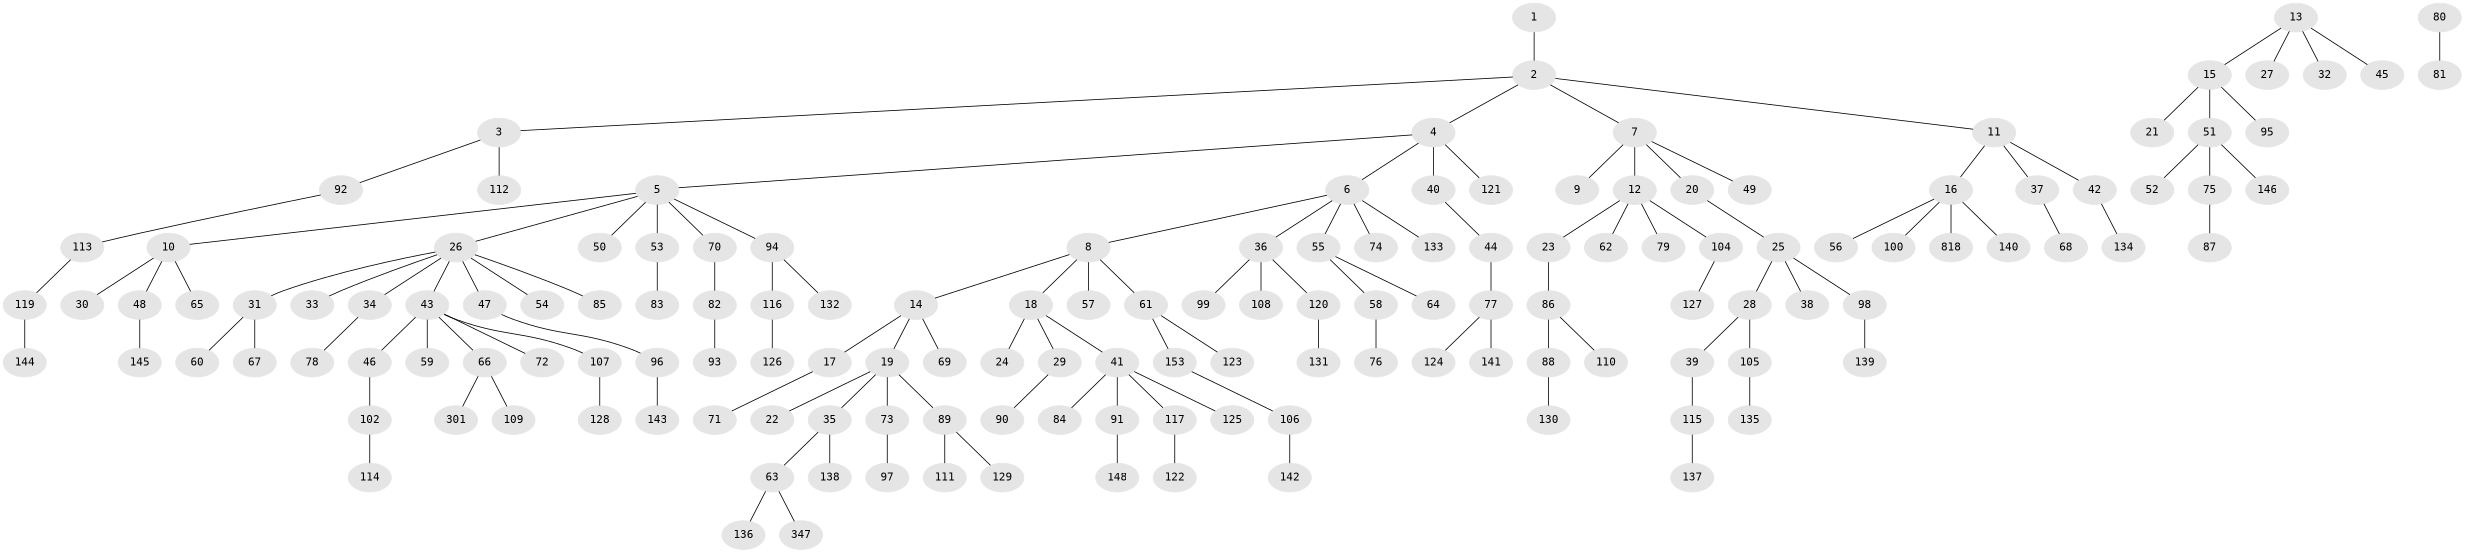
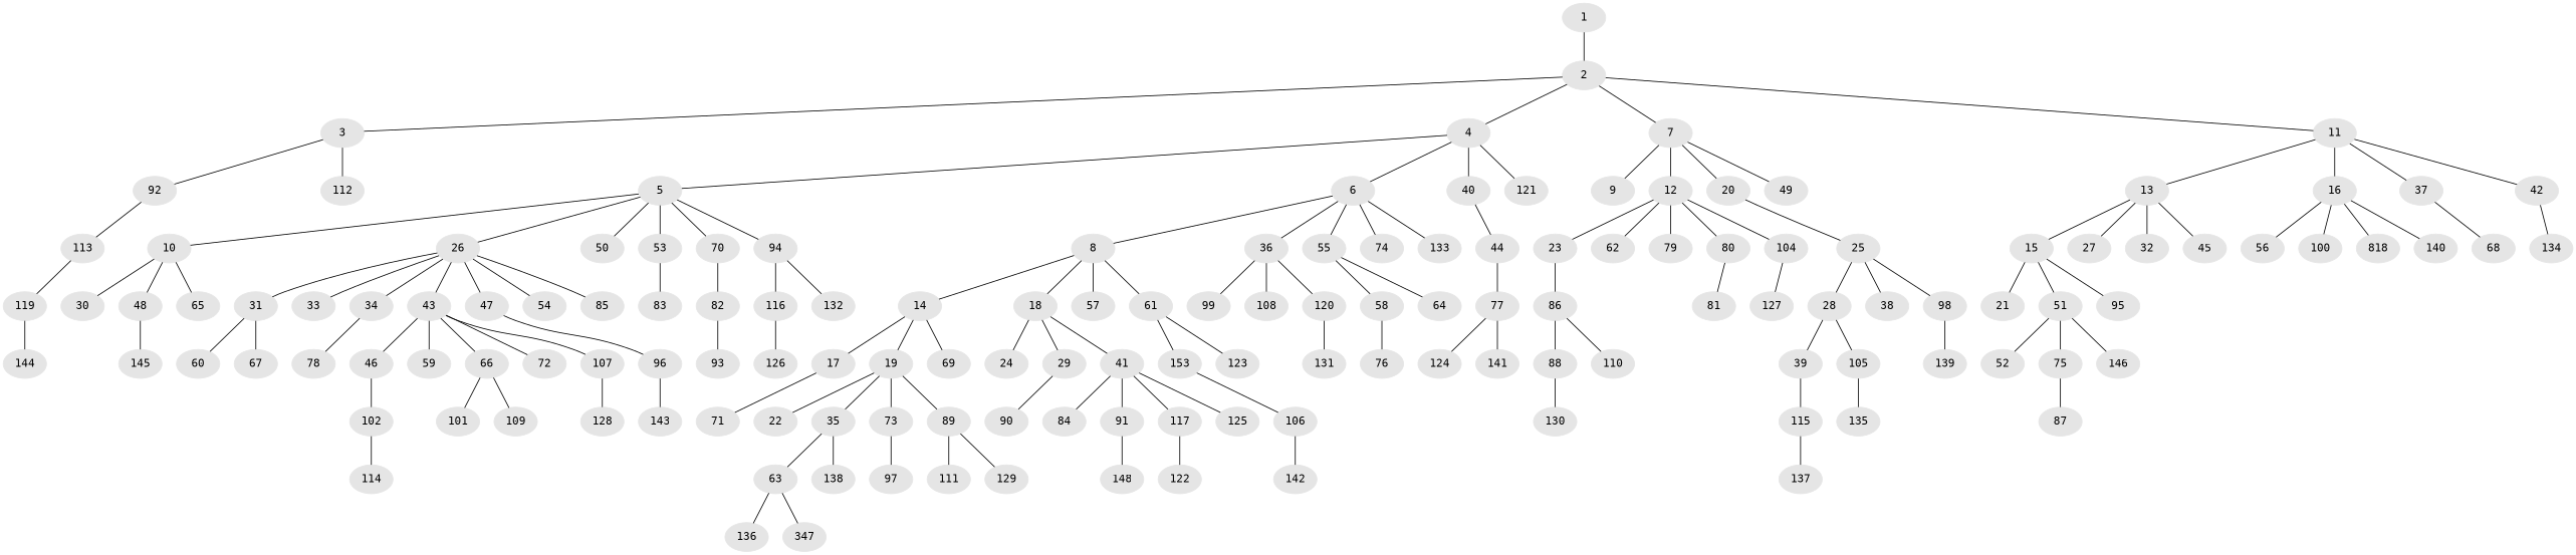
  graph {
    fontname="DejaVu Sans Mono"
    node [color=gray90 fontname="DejaVu Sans Mono" style=filled]
    edge [fontname="DejaVu Sans Mono"]
    1
    2
    3
    4
    7
    11
    92
    112
    5
    6
    40
    121
    9
    12
    20
    49
    13
    16
    37
    42
    113
    10
    26
    50
    53
    70
    94
    8
    36
    55
    74
    133
    44
    30
    48
    65
    31
    33
    34
    43
    47
    54
    85
    83
    82
    116
    132
    14
    18
    57
    61
    99
    108
    120
    58
    64
    23
    62
    79
    80
    104
    25
    17
    19
    69
    24
    29
    41
    n69 [label=153]
    123
    145
    15
    27
    32
    45
    56
    100
    n78 [label=818]
    140
    68
    134
    86
    81
    127
    21
    51
    95
    71
    22
    35
    73
    89
    52
    75
    146
    90
    84
    91
    117
    125
    63
    138
    97
    111
    129
    28
    38
    98
    88
    110
    39
    105
    139
    60
    67
    78
    46
    59
    66
    72
    107
    96
    115
    135
    136
    n126 [label=347]
    131
    137
    77
    148
    122
    102
-   101 [label=301]
+   101
    109
    128
    124
    141
    114
    143
    87
    76
    106
    93
    130
    119
    126
    142
    144
    1 -- 2
    2 -- 3
    2 -- 4
    2 -- 7
    2 -- 11
    3 -- 92
    3 -- 112
    4 -- 5
    4 -- 6
    4 -- 40
    4 -- 121
    7 -- 9
    7 -- 12
    7 -- 20
    7 -- 49
+   11 -- 13
    11 -- 16
    11 -- 37
    11 -- 42
    92 -- 113
    5 -- 10
    5 -- 26
    5 -- 50
    5 -- 53
    5 -- 70
    5 -- 94
    6 -- 8
    6 -- 36
    6 -- 55
    6 -- 74
    6 -- 133
    40 -- 44
    12 -- 23
    12 -- 62
    12 -- 79
+   12 -- 80
    12 -- 104
    20 -- 25
    13 -- 15
    13 -- 27
    13 -- 32
    13 -- 45
    16 -- 56
    16 -- 100
    16 -- n78
    16 -- 140
    37 -- 68
    42 -- 134
    113 -- 119
    10 -- 30
    10 -- 48
    10 -- 65
    26 -- 31
    26 -- 33
    26 -- 34
    26 -- 43
    26 -- 47
    26 -- 54
    26 -- 85
    53 -- 83
    70 -- 82
    94 -- 116
    94 -- 132
    8 -- 14
    8 -- 18
    8 -- 57
    8 -- 61
    36 -- 99
    36 -- 108
    36 -- 120
    55 -- 58
    55 -- 64
    44 -- 77
    48 -- 145
    31 -- 60
    31 -- 67
    34 -- 78
    43 -- 46
    43 -- 59
    43 -- 66
    43 -- 72
    43 -- 107
    47 -- 96
    82 -- 93
    116 -- 126
    14 -- 17
    14 -- 19
    14 -- 69
    18 -- 24
    18 -- 29
    18 -- 41
    61 -- n69
    61 -- 123
    120 -- 131
    58 -- 76
    23 -- 86
    80 -- 81
    104 -- 127
    25 -- 28
    25 -- 38
    25 -- 98
    17 -- 71
    19 -- 22
    19 -- 35
    19 -- 73
    19 -- 89
    29 -- 90
    41 -- 84
    41 -- 91
    41 -- 117
    41 -- 125
    n69 -- 106
    15 -- 21
    15 -- 51
    15 -- 95
    86 -- 88
    86 -- 110
    51 -- 52
    51 -- 75
    51 -- 146
    35 -- 63
    35 -- 138
    73 -- 97
    89 -- 111
    89 -- 129
    75 -- 87
    91 -- 148
    117 -- 122
    63 -- 136
    63 -- n126
    28 -- 39
    28 -- 105
    98 -- 139
    88 -- 130
    39 -- 115
    105 -- 135
    46 -- 102
    66 -- 101
    66 -- 109
    107 -- 128
    96 -- 143
    115 -- 137
    77 -- 124
    77 -- 141
    102 -- 114
    106 -- 142
    119 -- 144
  }
